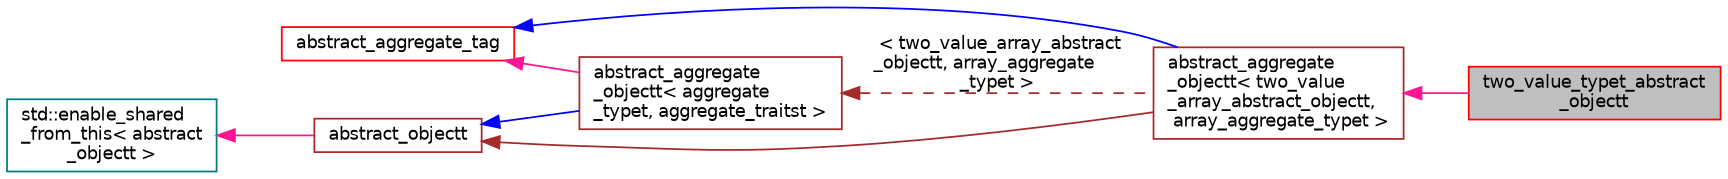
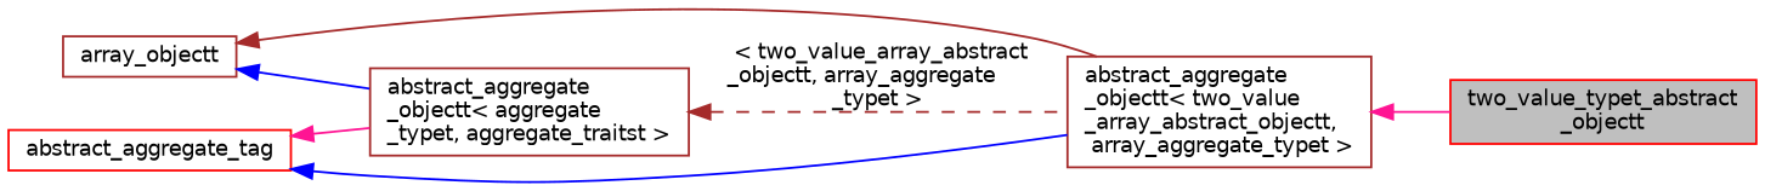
  digraph {
    rankdir=LR
    node [color=brown fontname=Helvetica fontsize=10 shape=record]
    edge [color=deeppink dir=back fontname=Helvetica fontsize=10 labelfontname=Helvetica labelfontsize=10 style=solid]
    n1 [color=red fillcolor=grey75 fontcolor=black height=0.2 label="two_value_typet_abstract\l_objectt" style=filled width=0.4]
    n2 [height=0.2 label="abstract_aggregate\l_objectt\< two_value\l_array_abstract_objectt,\l array_aggregate_typet \>" width=0.4]
-   n3 [height=0.2 label=abstract_objectt width=0.4]
+   n3 [height=0.2 label=array_objectt width=0.4]
    n4 [height=0.2 label="abstract_aggregate\l_objectt\< aggregate\l_typet, aggregate_traitst \>" width=0.4]
-   n5 [color=teal height=0.2 label="std::enable_shared\l_from_this\< abstract\l_objectt \>" width=0.4]
    n6 [color=red height=0.2 label=abstract_aggregate_tag width=0.4]
    n2 -> n1
    n3 -> n2 [color=brown]
    n3 -> n4 [color=blue]
    n4 -> n2 [color=brown label=" \< two_value_array_abstract\l_objectt, array_aggregate\l_typet \>" style=dashed]
-   n5 -> n3
    n6 -> n2 [color=blue]
    n6 -> n4
  }
